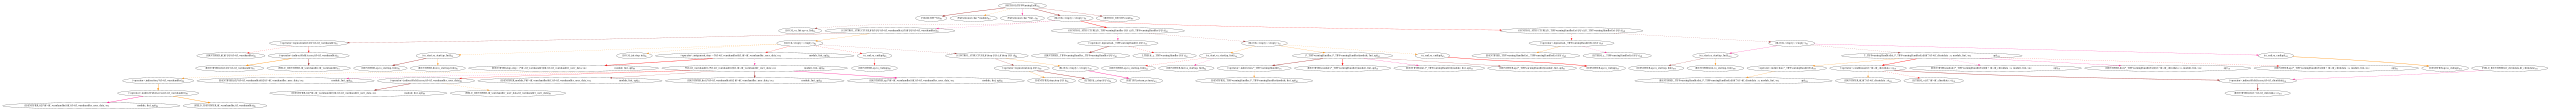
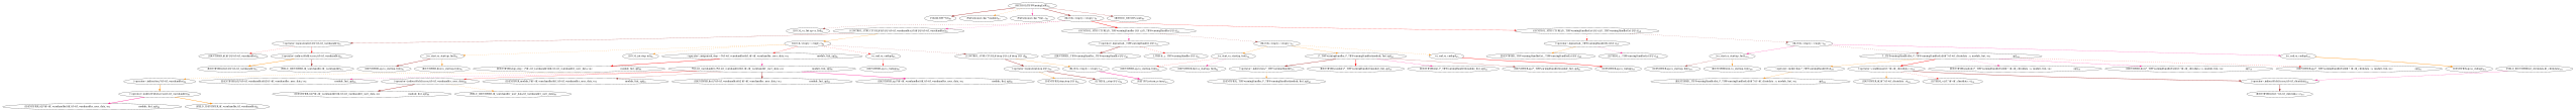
  digraph {
    fontname="Playfair Display"
    node [fontname="Playfair Display"]
    edge [color=brown fontname="Playfair Display" style=dashed]
    n1 [label=<(METHOD,TIFFWarningExtR)<SUB>80</SUB>>]
    n2 [label=<(PARAM,TIFF *tif)<SUB>80</SUB>>]
    n3 [label=<(PARAM,const char *module)<SUB>80</SUB>>]
    n4 [label=<(PARAM,const char *fmt...)<SUB>80</SUB>>]
    n5 [label=<(BLOCK,&lt;empty&gt;,&lt;empty&gt;)<SUB>81</SUB>>]
    n6 [label=<(METHOD_RETURN,void)<SUB>80</SUB>>]
    n7 [label=<(LOCAL,va_list ap: va_list)<SUB>82</SUB>>]
    n8 [label=<(CONTROL_STRUCTURE,if (tif &amp;&amp; tif-&gt;tif_warnhandler),if (tif &amp;&amp; tif-&gt;tif_warnhandler))<SUB>83</SUB>>]
    n9 [label=<(CONTROL_STRUCTURE,if (_TIFFwarningHandler &amp;&amp; 1),if (_TIFFwarningHandler &amp;&amp; 1))<SUB>92</SUB>>]
    n10 [label=<(CONTROL_STRUCTURE,if (_TIFFwarningHandlerExt &amp;&amp; 1),if (_TIFFwarningHandlerExt &amp;&amp; 1))<SUB>98</SUB>>]
    n11 [label=<(&lt;operator&gt;.logicalAnd,tif &amp;&amp; tif-&gt;tif_warnhandler)<SUB>83</SUB>>]
    n12 [label=<(BLOCK,&lt;empty&gt;,&lt;empty&gt;)<SUB>84</SUB>>]
    n13 [label=<(&lt;operator&gt;.logicalAnd,_TIFFwarningHandler &amp;&amp; 1)<SUB>92</SUB>>]
    n14 [label=<(BLOCK,&lt;empty&gt;,&lt;empty&gt;)<SUB>93</SUB>>]
    n15 [label=<(&lt;operator&gt;.logicalAnd,_TIFFwarningHandlerExt &amp;&amp; 1)<SUB>98</SUB>>]
    n16 [label=<(BLOCK,&lt;empty&gt;,&lt;empty&gt;)<SUB>99</SUB>>]
    n17 [label=<(IDENTIFIER,tif,tif &amp;&amp; tif-&gt;tif_warnhandler)<SUB>83</SUB>>]
    n18 [label=<(&lt;operator&gt;.indirectFieldAccess,tif-&gt;tif_warnhandler)<SUB>83</SUB>>]
    n19 [label=<(va_start,va_start(ap, fmt))<SUB>85</SUB>>]
    n20 [label=<(LOCAL,int stop: int)<SUB>86</SUB>>]
    n21 [label=<(&lt;operator&gt;.assignment,stop = (*tif-&gt;tif_warnhandler)(tif, tif-&gt;tif_warnhandler_user_data,\012                                           module, fmt, ap))<SUB>86</SUB>>]
    n22 [label=<(va_end,va_end(ap))<SUB>88</SUB>>]
    n23 [label=<(CONTROL_STRUCTURE,if (stop &amp;&amp; 1),if (stop &amp;&amp; 1))<SUB>89</SUB>>]
    n24 [label=<(IDENTIFIER,tif,tif &amp;&amp; tif-&gt;tif_warnhandler)<SUB>83</SUB>>]
    n25 [label=<(FIELD_IDENTIFIER,tif_warnhandler,tif_warnhandler)<SUB>83</SUB>>]
    n26 [label=<(IDENTIFIER,ap,va_start(ap, fmt))<SUB>85</SUB>>]
    n27 [label=<(IDENTIFIER,fmt,va_start(ap, fmt))<SUB>85</SUB>>]
    n28 [label=<(IDENTIFIER,stop,stop = (*tif-&gt;tif_warnhandler)(tif, tif-&gt;tif_warnhandler_user_data,\012                                           module, fmt, ap))<SUB>86</SUB>>]
    n29 [label=<(*tif-&gt;tif_warnhandler,(*tif-&gt;tif_warnhandler)(tif, tif-&gt;tif_warnhandler_user_data,\012                                           module, fmt, ap))<SUB>86</SUB>>]
    n30 [label=<(IDENTIFIER,ap,va_end(ap))<SUB>88</SUB>>]
    n31 [label=<(&lt;operator&gt;.logicalAnd,stop &amp;&amp; 1)<SUB>89</SUB>>]
    n32 [label=<(BLOCK,&lt;empty&gt;,&lt;empty&gt;)<SUB>90</SUB>>]
    n33 [label=<(&lt;operator&gt;.indirection,*tif-&gt;tif_warnhandler)<SUB>86</SUB>>]
    n34 [label=<(IDENTIFIER,tif,(*tif-&gt;tif_warnhandler)(tif, tif-&gt;tif_warnhandler_user_data,\012                                           module, fmt, ap))<SUB>86</SUB>>]
    n35 [label=<(&lt;operator&gt;.indirectFieldAccess,tif-&gt;tif_warnhandler_user_data)<SUB>86</SUB>>]
    n36 [label=<(IDENTIFIER,module,(*tif-&gt;tif_warnhandler)(tif, tif-&gt;tif_warnhandler_user_data,\012                                           module, fmt, ap))<SUB>87</SUB>>]
    n37 [label=<(IDENTIFIER,fmt,(*tif-&gt;tif_warnhandler)(tif, tif-&gt;tif_warnhandler_user_data,\012                                           module, fmt, ap))<SUB>87</SUB>>]
    n38 [label=<(IDENTIFIER,ap,(*tif-&gt;tif_warnhandler)(tif, tif-&gt;tif_warnhandler_user_data,\012                                           module, fmt, ap))<SUB>87</SUB>>]
    n39 [label=<(&lt;operator&gt;.indirectFieldAccess,tif-&gt;tif_warnhandler)<SUB>86</SUB>>]
    n40 [label=<(IDENTIFIER,tif,(*tif-&gt;tif_warnhandler)(tif, tif-&gt;tif_warnhandler_user_data,\012                                           module, fmt, ap))<SUB>86</SUB>>]
    n41 [label=<(FIELD_IDENTIFIER,tif_warnhandler_user_data,tif_warnhandler_user_data)<SUB>86</SUB>>]
    n42 [label=<(IDENTIFIER,tif,(*tif-&gt;tif_warnhandler)(tif, tif-&gt;tif_warnhandler_user_data,\012                                           module, fmt, ap))<SUB>86</SUB>>]
    n43 [label=<(FIELD_IDENTIFIER,tif_warnhandler,tif_warnhandler)<SUB>86</SUB>>]
    n44 [label=<(IDENTIFIER,stop,stop &amp;&amp; 1)<SUB>89</SUB>>]
    n45 [label=<(LITERAL,1,stop &amp;&amp; 1)<SUB>89</SUB>>]
    n46 [label=<(RETURN,return;,return;)<SUB>90</SUB>>]
    n47 [label=<(IDENTIFIER,_TIFFwarningHandler,_TIFFwarningHandler &amp;&amp; 1)<SUB>92</SUB>>]
    n48 [label=<(LITERAL,1,_TIFFwarningHandler &amp;&amp; 1)<SUB>92</SUB>>]
    n49 [label=<(va_start,va_start(ap, fmt))<SUB>94</SUB>>]
    n50 [label=<(*_TIFFwarningHandler,(*_TIFFwarningHandler)(module, fmt, ap))<SUB>95</SUB>>]
    n51 [label=<(va_end,va_end(ap))<SUB>96</SUB>>]
    n52 [label=<(IDENTIFIER,ap,va_start(ap, fmt))<SUB>94</SUB>>]
    n53 [label=<(IDENTIFIER,fmt,va_start(ap, fmt))<SUB>94</SUB>>]
    n54 [label=<(&lt;operator&gt;.indirection,*_TIFFwarningHandler)<SUB>95</SUB>>]
    n55 [label=<(IDENTIFIER,module,(*_TIFFwarningHandler)(module, fmt, ap))<SUB>95</SUB>>]
    n56 [label=<(IDENTIFIER,fmt,(*_TIFFwarningHandler)(module, fmt, ap))<SUB>95</SUB>>]
    n57 [label=<(IDENTIFIER,ap,(*_TIFFwarningHandler)(module, fmt, ap))<SUB>95</SUB>>]
    n58 [label=<(IDENTIFIER,ap,va_end(ap))<SUB>96</SUB>>]
    n59 [label=<(IDENTIFIER,_TIFFwarningHandler,(*_TIFFwarningHandler)(module, fmt, ap))<SUB>95</SUB>>]
    n60 [label=<(IDENTIFIER,_TIFFwarningHandlerExt,_TIFFwarningHandlerExt &amp;&amp; 1)<SUB>98</SUB>>]
    n61 [label=<(LITERAL,1,_TIFFwarningHandlerExt &amp;&amp; 1)<SUB>98</SUB>>]
    n62 [label=<(va_start,va_start(ap, fmt))<SUB>100</SUB>>]
    n63 [label=<(*_TIFFwarningHandlerExt,(*_TIFFwarningHandlerExt)(tif ? tif-&gt;tif_clientdata : 0, module, fmt,\012                                  ap))<SUB>101</SUB>>]
    n64 [label=<(va_end,va_end(ap))<SUB>103</SUB>>]
    n65 [label=<(IDENTIFIER,ap,va_start(ap, fmt))<SUB>100</SUB>>]
    n66 [label=<(IDENTIFIER,fmt,va_start(ap, fmt))<SUB>100</SUB>>]
    n67 [label=<(&lt;operator&gt;.indirection,*_TIFFwarningHandlerExt)<SUB>101</SUB>>]
    n68 [label=<(&lt;operator&gt;.conditional,tif ? tif-&gt;tif_clientdata : 0)<SUB>101</SUB>>]
    n69 [label=<(IDENTIFIER,module,(*_TIFFwarningHandlerExt)(tif ? tif-&gt;tif_clientdata : 0, module, fmt,\012                                  ap))<SUB>101</SUB>>]
    n70 [label=<(IDENTIFIER,fmt,(*_TIFFwarningHandlerExt)(tif ? tif-&gt;tif_clientdata : 0, module, fmt,\012                                  ap))<SUB>101</SUB>>]
    n71 [label=<(IDENTIFIER,ap,(*_TIFFwarningHandlerExt)(tif ? tif-&gt;tif_clientdata : 0, module, fmt,\012                                  ap))<SUB>102</SUB>>]
    n72 [label=<(IDENTIFIER,ap,va_end(ap))<SUB>103</SUB>>]
    n73 [label=<(IDENTIFIER,_TIFFwarningHandlerExt,(*_TIFFwarningHandlerExt)(tif ? tif-&gt;tif_clientdata : 0, module, fmt,\012                                  ap))<SUB>101</SUB>>]
    n74 [label=<(IDENTIFIER,tif,tif ? tif-&gt;tif_clientdata : 0)<SUB>101</SUB>>]
    n75 [label=<(&lt;operator&gt;.indirectFieldAccess,tif-&gt;tif_clientdata)<SUB>101</SUB>>]
    n76 [label=<(LITERAL,0,tif ? tif-&gt;tif_clientdata : 0)<SUB>101</SUB>>]
    n77 [label=<(IDENTIFIER,tif,tif ? tif-&gt;tif_clientdata : 0)<SUB>101</SUB>>]
    n78 [label=<(FIELD_IDENTIFIER,tif_clientdata,tif_clientdata)<SUB>101</SUB>>]
    n1 -> n2 [style=bold]
    n1 -> n3 [color=darkorange]
    n1 -> n4 [color=deeppink style=solid]
    n1 -> n5 [style=bold]
    n1 -> n6 [style=solid]
    n5 -> n7
    n5 -> n8 [color=deeppink]
    n5 -> n9 [color=red style=bold]
    n5 -> n10 [color=red style=solid]
    n8 -> n11 [style=solid]
    n8 -> n12 [color=darkorange style=solid]
    n9 -> n13 [color=deeppink]
    n9 -> n14
    n10 -> n15 [color=red]
    n10 -> n16
    n11 -> n17 [color=red]
    n11 -> n18 [color=red style=solid]
    n12 -> n19 [color=darkorange]
    n12 -> n20 [color=darkorange]
    n12 -> n21 [color=red style=solid]
    n12 -> n22 [color=red]
    n12 -> n23
    n13 -> n47 [style=bold]
    n13 -> n48 [color=red]
    n14 -> n49 [color=darkorange style=solid]
    n14 -> n50 [color=darkorange style=solid]
    n14 -> n51 [color=darkorange]
    n15 -> n60 [color=darkorange style=solid]
    n15 -> n61 [color=deeppink]
    n16 -> n62 [color=deeppink style=solid]
    n16 -> n63
    n16 -> n64 [color=deeppink style=solid]
    n18 -> n24 [color=darkorange style=bold]
    n18 -> n25 [style=bold]
    n19 -> n26 [style=bold]
    n19 -> n27 [color=darkorange style=solid]
    n21 -> n28 [color=red style=bold]
    n21 -> n29 [color=deeppink]
    n22 -> n30 [color=red style=solid]
-   n23 -> n31 [style=solid]
+   n23 -> n31 [style=bold]
    n23 -> n32 [color=darkorange style=solid]
    n29 -> n33 [color=darkorange]
    n29 -> n34 [color=deeppink]
    n29 -> n35 [color=red style=solid]
    n29 -> n36 [style=solid]
    n29 -> n37 [style=bold]
    n29 -> n38 [color=deeppink style=bold]
    n31 -> n44 [color=darkorange style=solid]
    n31 -> n45 [style=bold]
    n32 -> n46 [color=deeppink style=bold]
    n33 -> n39 [color=darkorange style=bold]
    n35 -> n40 [style=bold]
    n35 -> n41 [color=darkorange]
    n39 -> n42 [color=deeppink style=bold]
    n39 -> n43 [color=darkorange style=bold]
    n49 -> n52 [color=red]
    n49 -> n53 [color=deeppink]
    n50 -> n54 [style=bold]
    n50 -> n55 [color=red style=bold]
    n50 -> n56 [color=deeppink style=solid]
    n50 -> n57 [style=solid]
    n51 -> n58 [color=red style=bold]
    n54 -> n59 [color=darkorange]
    n62 -> n65 [style=solid]
    n62 -> n66 [color=darkorange style=solid]
    n63 -> n67 [color=darkorange style=solid]
    n63 -> n68 [color=red style=bold]
    n63 -> n69 [color=deeppink]
    n63 -> n70 [color=deeppink style=solid]
    n63 -> n71 [color=red]
    n64 -> n72 [color=darkorange style=bold]
    n67 -> n73 [color=darkorange style=solid]
    n68 -> n74 [color=darkorange]
    n68 -> n75 [style=bold]
    n68 -> n76 [color=red]
    n75 -> n77 [style=bold]
    n78 -> n75 [color=deeppink style=solid]
  }
